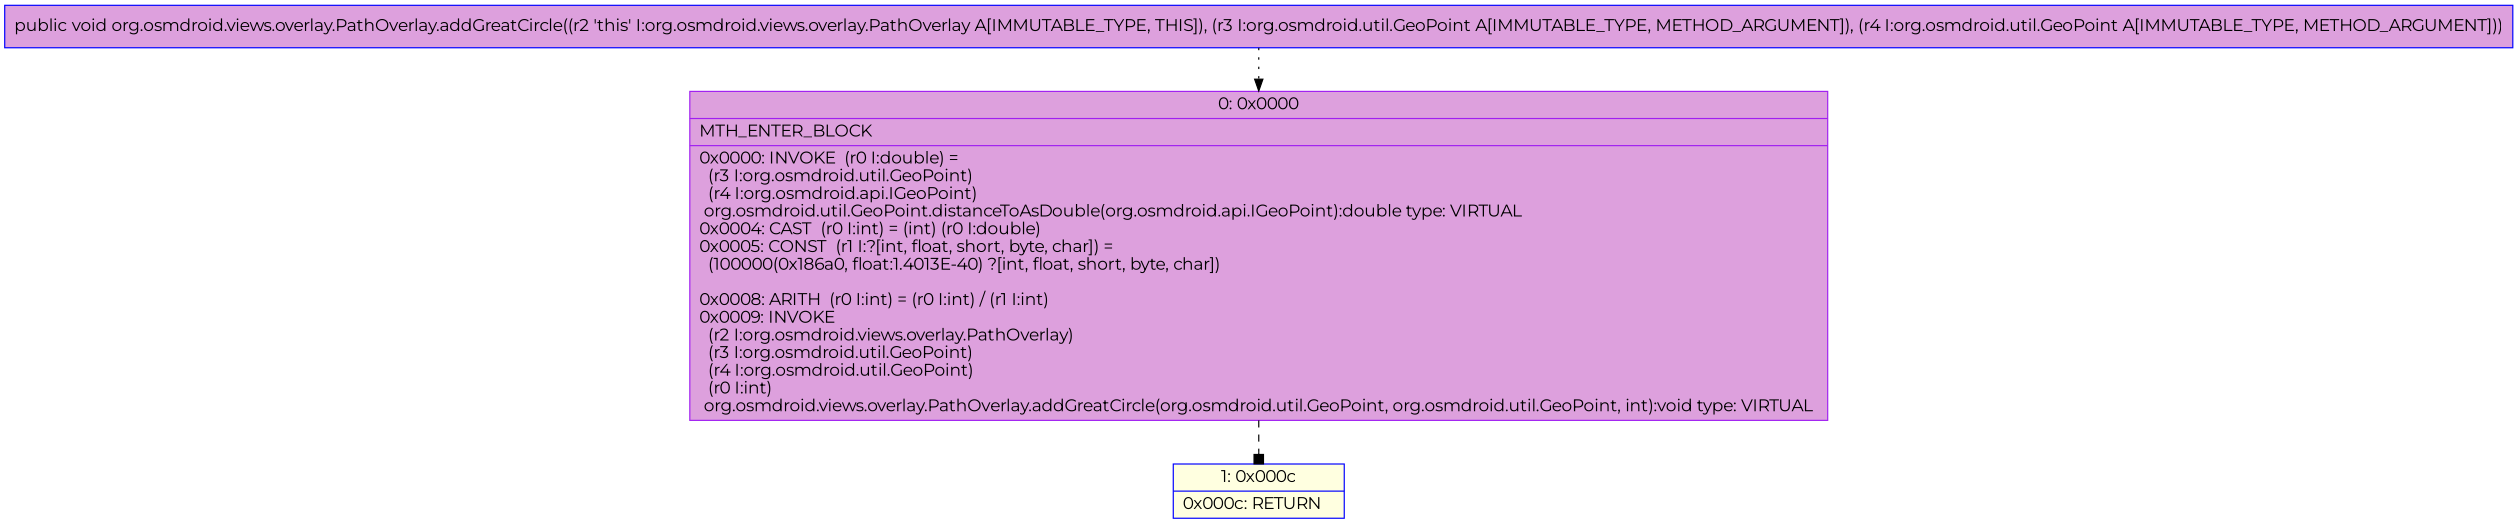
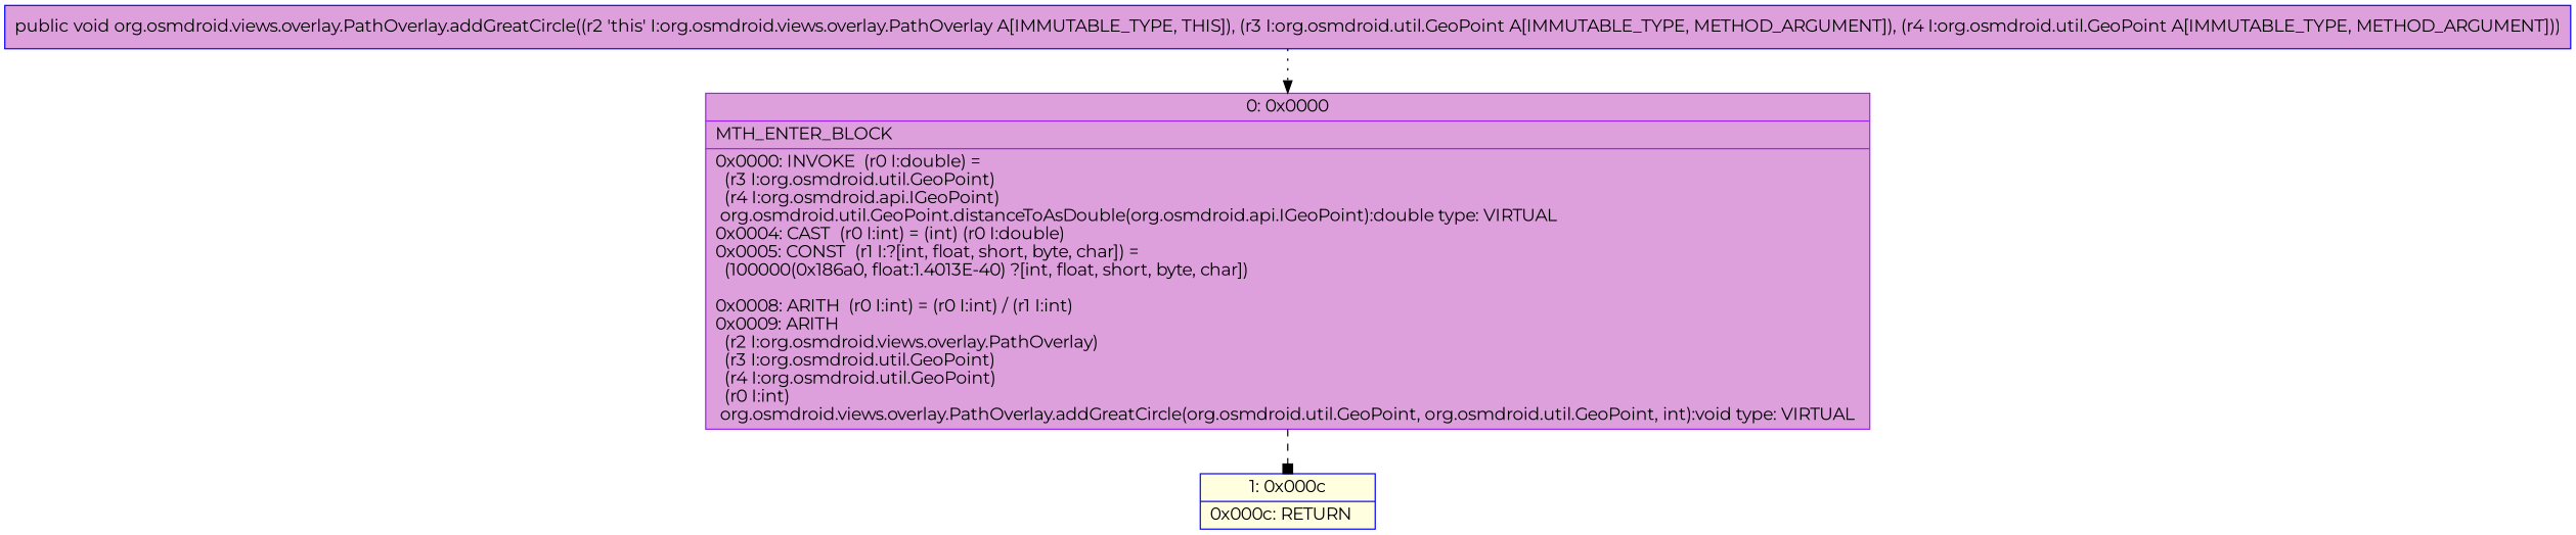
  digraph {
    fontname=Montserrat
    node [shape=record style=filled fillcolor=plum color=blue fontname=Montserrat]
    edge [fontname=Montserrat]
-   n1 [label="{0\:\ 0x0000|MTH_ENTER_BLOCK\l|0x0000: INVOKE  (r0 I:double) = \l  (r3 I:org.osmdroid.util.GeoPoint)\l  (r4 I:org.osmdroid.api.IGeoPoint)\l org.osmdroid.util.GeoPoint.distanceToAsDouble(org.osmdroid.api.IGeoPoint):double type: VIRTUAL \l0x0004: CAST  (r0 I:int) = (int) (r0 I:double) \l0x0005: CONST  (r1 I:?[int, float, short, byte, char]) = \l  (100000(0x186a0, float:1.4013E\-40) ?[int, float, short, byte, char])\l \l0x0008: ARITH  (r0 I:int) = (r0 I:int) \/ (r1 I:int) \l0x0009: INVOKE  \l  (r2 I:org.osmdroid.views.overlay.PathOverlay)\l  (r3 I:org.osmdroid.util.GeoPoint)\l  (r4 I:org.osmdroid.util.GeoPoint)\l  (r0 I:int)\l org.osmdroid.views.overlay.PathOverlay.addGreatCircle(org.osmdroid.util.GeoPoint, org.osmdroid.util.GeoPoint, int):void type: VIRTUAL \l}" color=purple]
+   n1 [label="{0\:\ 0x0000|MTH_ENTER_BLOCK\l|0x0000: INVOKE  (r0 I:double) = \l  (r3 I:org.osmdroid.util.GeoPoint)\l  (r4 I:org.osmdroid.api.IGeoPoint)\l org.osmdroid.util.GeoPoint.distanceToAsDouble(org.osmdroid.api.IGeoPoint):double type: VIRTUAL \l0x0004: CAST  (r0 I:int) = (int) (r0 I:double) \l0x0005: CONST  (r1 I:?[int, float, short, byte, char]) = \l  (100000(0x186a0, float:1.4013E\-40) ?[int, float, short, byte, char])\l \l0x0008: ARITH  (r0 I:int) = (r0 I:int) \/ (r1 I:int) \l0x0009: ARITH  \l  (r2 I:org.osmdroid.views.overlay.PathOverlay)\l  (r3 I:org.osmdroid.util.GeoPoint)\l  (r4 I:org.osmdroid.util.GeoPoint)\l  (r0 I:int)\l org.osmdroid.views.overlay.PathOverlay.addGreatCircle(org.osmdroid.util.GeoPoint, org.osmdroid.util.GeoPoint, int):void type: VIRTUAL \l}" color=purple]
    n2 [label="{1\:\ 0x000c|0x000c: RETURN   \l}" fillcolor=lightyellow]
    n3 [label="{public void org.osmdroid.views.overlay.PathOverlay.addGreatCircle((r2 'this' I:org.osmdroid.views.overlay.PathOverlay A[IMMUTABLE_TYPE, THIS]), (r3 I:org.osmdroid.util.GeoPoint A[IMMUTABLE_TYPE, METHOD_ARGUMENT]), (r4 I:org.osmdroid.util.GeoPoint A[IMMUTABLE_TYPE, METHOD_ARGUMENT])) }"]
    n1 -> n2 [style=dashed arrowhead=box]
    n3 -> n1 [style=dotted arrowhead=normal]
  }
